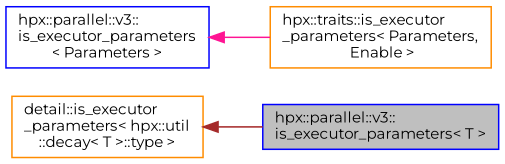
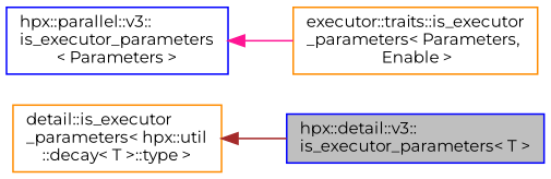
  digraph {
    fontname=Montserrat
    rankdir=LR
    node [color=blue fillcolor=white fontname=Montserrat fontsize=10 shape=record style=filled]
    edge [dir=back fontname=Montserrat fontsize=10 labelfontname=Helvetica labelfontsize=10 style=solid]
-   n1 [fillcolor=grey75 fontcolor=black height=0.2 label="hpx::parallel::v3::\lis_executor_parameters\< T \>" width=0.4]
+   n1 [fillcolor=grey75 fontcolor=black height=0.2 label="hpx::detail::v3::\lis_executor_parameters\< T \>" width=0.4]
    n2 [height=0.2 label="hpx::parallel::v3::\lis_executor_parameters\l\< Parameters \>" width=0.4]
-   n3 [color=darkorange height=0.2 label="hpx::traits::is_executor\l_parameters\< Parameters,\l Enable \>" width=0.4]
+   n3 [color=darkorange height=0.2 label="executor::traits::is_executor\l_parameters\< Parameters,\l Enable \>" width=0.4]
    n4 [color=darkorange height=0.2 label="detail::is_executor\l_parameters\< hpx::util\l::decay\< T \>::type \>" width=0.4]
    n2 -> n3 [color=deeppink]
    n4 -> n1 [color=brown]
  }
